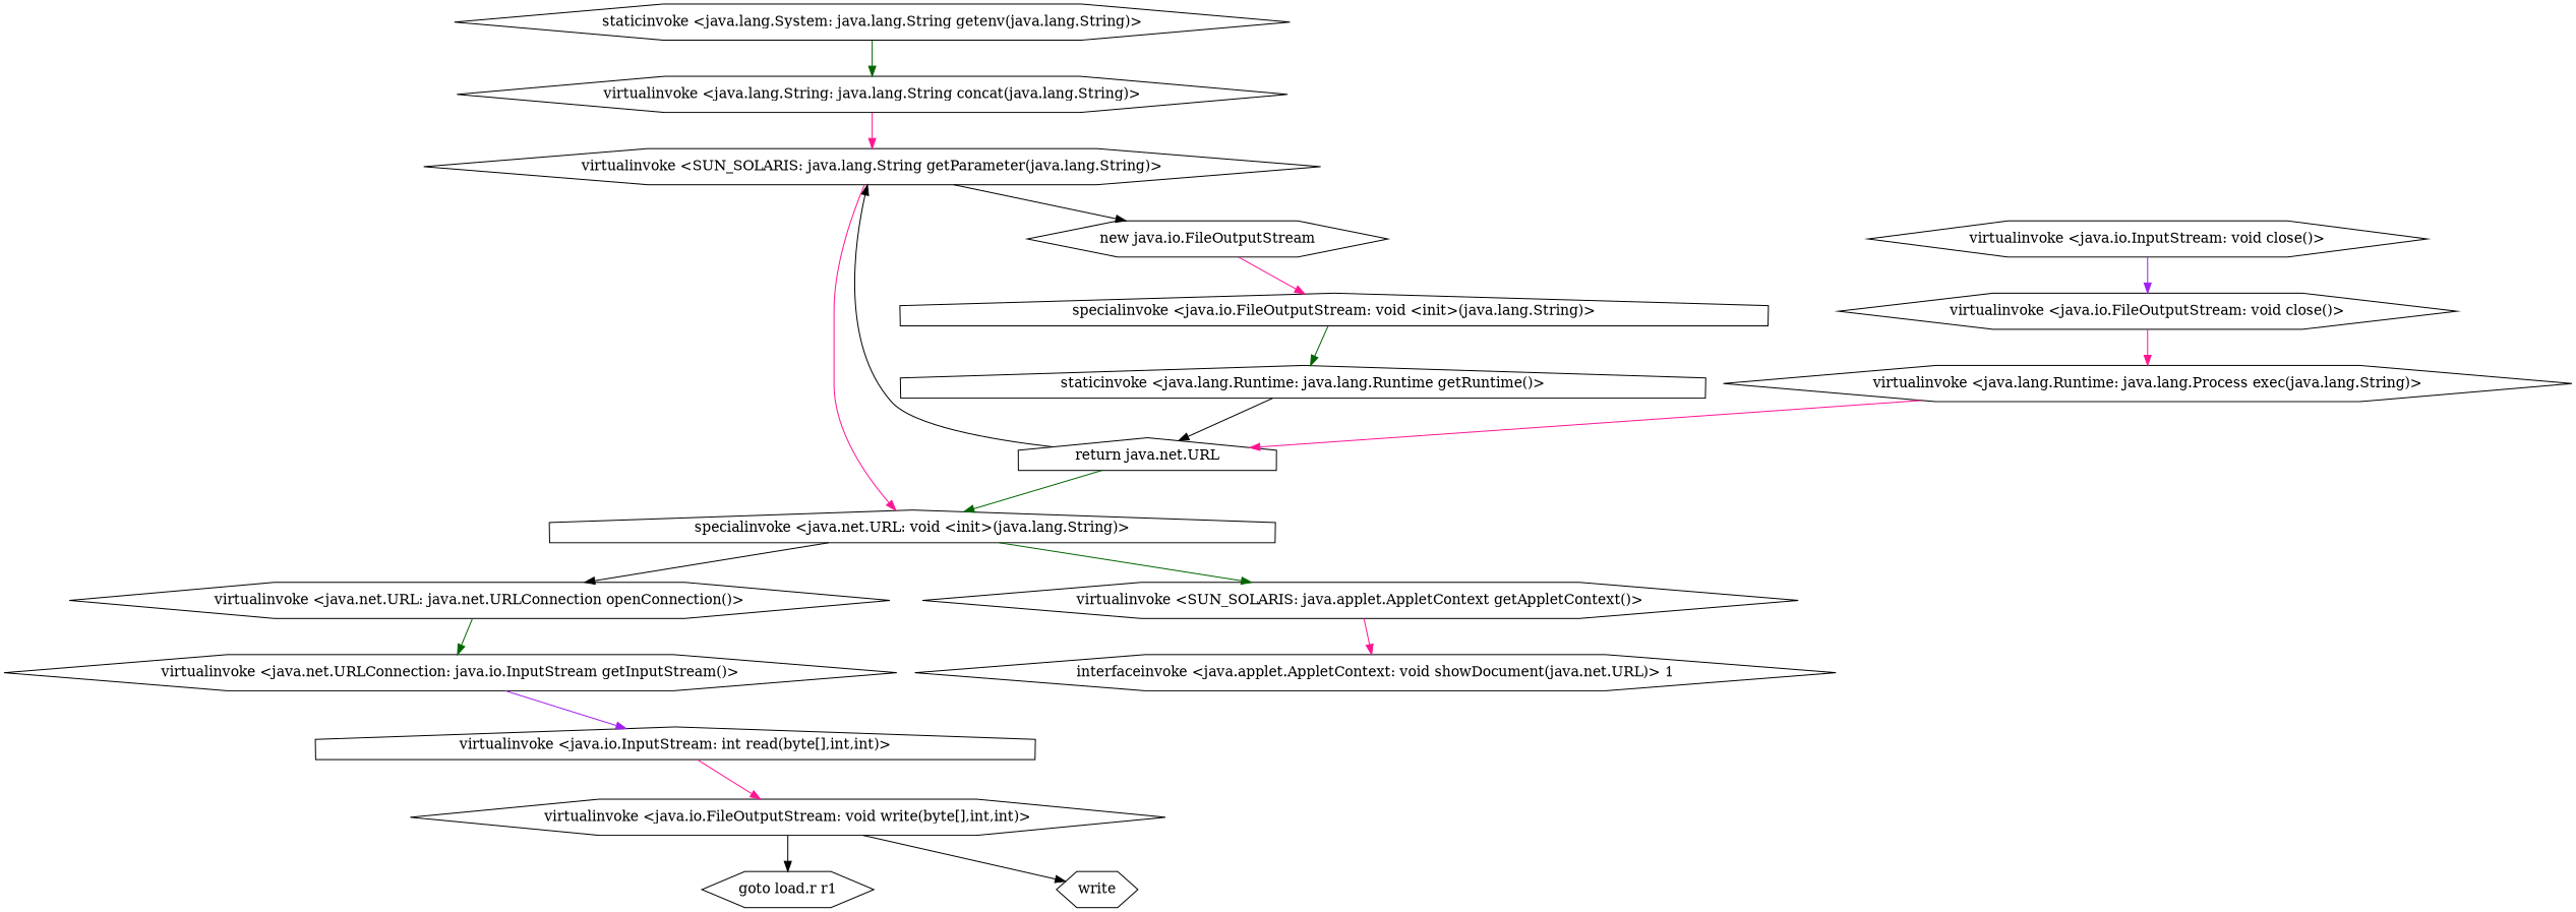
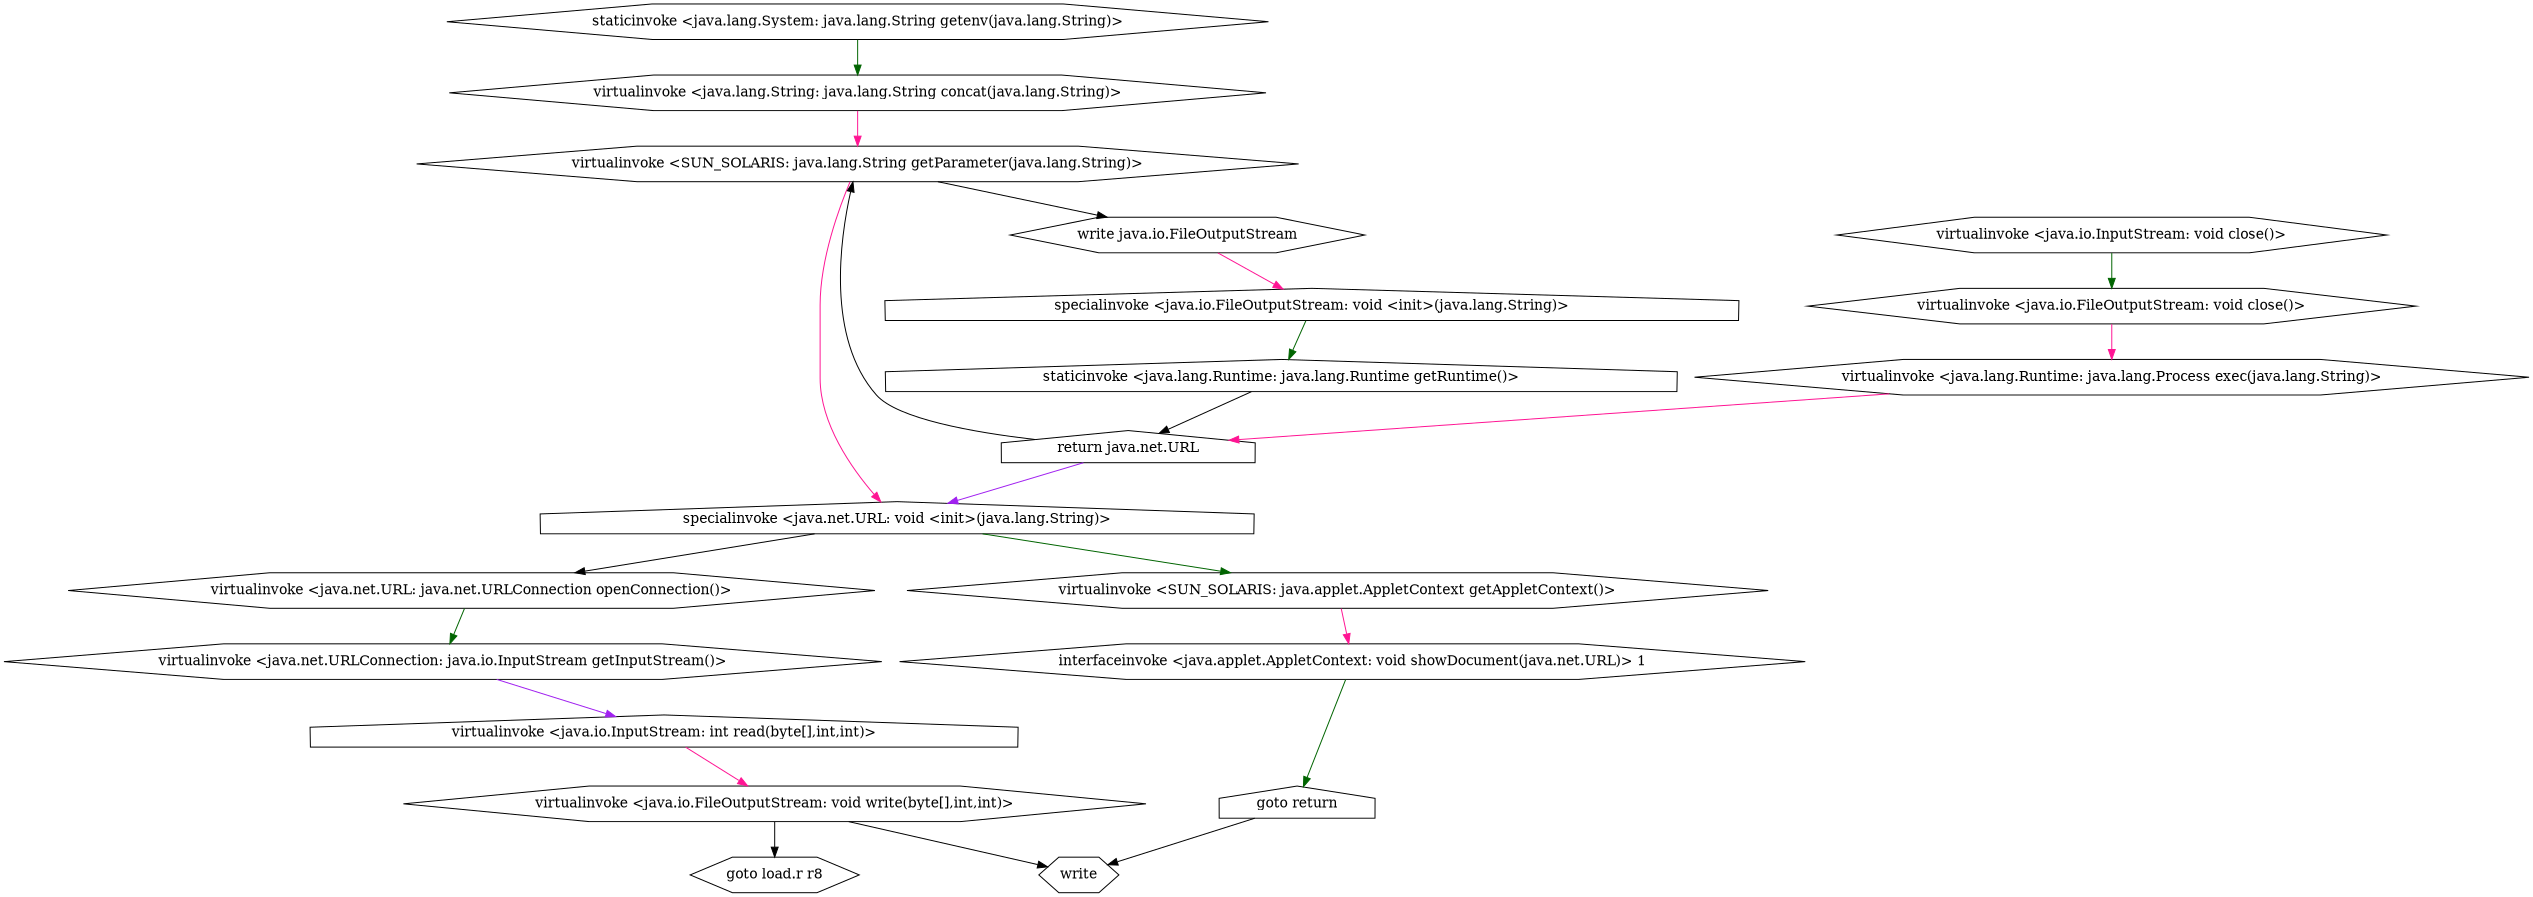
  digraph {
    node [shape=hexagon]
    edge [color=deeppink]
    "staticinvoke <java.lang.System: java.lang.String getenv(java.lang.String)>"
    "virtualinvoke <java.lang.String: java.lang.String concat(java.lang.String)>"
    "virtualinvoke <SUN_SOLARIS: java.lang.String getParameter(java.lang.String)>"
-   "new java.io.FileOutputStream"
+   "new java.io.FileOutputStream" [label="write java.io.FileOutputStream"]
    "specialinvoke <java.net.URL: void <init>(java.lang.String)>" [shape=house]
    "specialinvoke <java.io.FileOutputStream: void <init>(java.lang.String)>" [shape=house]
    "virtualinvoke <java.net.URL: java.net.URLConnection openConnection()>"
    "virtualinvoke <SUN_SOLARIS: java.applet.AppletContext getAppletContext()>"
    "staticinvoke <java.lang.Runtime: java.lang.Runtime getRuntime()>" [shape=house]
    n10 [label="return java.net.URL" shape=house]
    "virtualinvoke <java.net.URLConnection: java.io.InputStream getInputStream()>"
    "interfaceinvoke <java.applet.AppletContext: void showDocument(java.net.URL)> 1"
    "virtualinvoke <java.io.InputStream: int read(byte[],int,int)>" [shape=house]
    "virtualinvoke <java.io.FileOutputStream: void write(byte[],int,int)>"
-   "goto load.r r8" [label="goto load.r r1"]
+   "goto load.r r8"
    n16 [label=write]
    "virtualinvoke <java.io.InputStream: void close()>"
    "virtualinvoke <java.io.FileOutputStream: void close()>"
    "virtualinvoke <java.lang.Runtime: java.lang.Process exec(java.lang.String)>"
+   "goto return" [shape=house]
    "staticinvoke <java.lang.System: java.lang.String getenv(java.lang.String)>" -> "virtualinvoke <java.lang.String: java.lang.String concat(java.lang.String)>" [color=darkgreen]
    "virtualinvoke <java.lang.String: java.lang.String concat(java.lang.String)>" -> "virtualinvoke <SUN_SOLARIS: java.lang.String getParameter(java.lang.String)>"
    "virtualinvoke <SUN_SOLARIS: java.lang.String getParameter(java.lang.String)>" -> "new java.io.FileOutputStream" [color=black]
    "virtualinvoke <SUN_SOLARIS: java.lang.String getParameter(java.lang.String)>" -> "specialinvoke <java.net.URL: void <init>(java.lang.String)>"
    "new java.io.FileOutputStream" -> "specialinvoke <java.io.FileOutputStream: void <init>(java.lang.String)>"
    "specialinvoke <java.net.URL: void <init>(java.lang.String)>" -> "virtualinvoke <java.net.URL: java.net.URLConnection openConnection()>" [color=black]
    "specialinvoke <java.net.URL: void <init>(java.lang.String)>" -> "virtualinvoke <SUN_SOLARIS: java.applet.AppletContext getAppletContext()>" [color=darkgreen]
    "specialinvoke <java.io.FileOutputStream: void <init>(java.lang.String)>" -> "staticinvoke <java.lang.Runtime: java.lang.Runtime getRuntime()>" [color=darkgreen]
    "virtualinvoke <java.net.URL: java.net.URLConnection openConnection()>" -> "virtualinvoke <java.net.URLConnection: java.io.InputStream getInputStream()>" [color=darkgreen]
    "virtualinvoke <SUN_SOLARIS: java.applet.AppletContext getAppletContext()>" -> "interfaceinvoke <java.applet.AppletContext: void showDocument(java.net.URL)> 1"
    "staticinvoke <java.lang.Runtime: java.lang.Runtime getRuntime()>" -> n10 [color=black]
    n10 -> "virtualinvoke <SUN_SOLARIS: java.lang.String getParameter(java.lang.String)>" [color=black]
-   n10 -> "specialinvoke <java.net.URL: void <init>(java.lang.String)>" [color=darkgreen]
+   n10 -> "specialinvoke <java.net.URL: void <init>(java.lang.String)>" [color=purple]
    "virtualinvoke <java.net.URLConnection: java.io.InputStream getInputStream()>" -> "virtualinvoke <java.io.InputStream: int read(byte[],int,int)>" [color=purple]
+   "interfaceinvoke <java.applet.AppletContext: void showDocument(java.net.URL)> 1" -> "goto return" [color=darkgreen]
    "virtualinvoke <java.io.InputStream: int read(byte[],int,int)>" -> "virtualinvoke <java.io.FileOutputStream: void write(byte[],int,int)>"
    "virtualinvoke <java.io.FileOutputStream: void write(byte[],int,int)>" -> "goto load.r r8" [color=black]
    "virtualinvoke <java.io.FileOutputStream: void write(byte[],int,int)>" -> n16 [color=black]
-   "virtualinvoke <java.io.InputStream: void close()>" -> "virtualinvoke <java.io.FileOutputStream: void close()>" [color=purple]
+   "virtualinvoke <java.io.InputStream: void close()>" -> "virtualinvoke <java.io.FileOutputStream: void close()>" [color=darkgreen]
    "virtualinvoke <java.io.FileOutputStream: void close()>" -> "virtualinvoke <java.lang.Runtime: java.lang.Process exec(java.lang.String)>"
    "virtualinvoke <java.lang.Runtime: java.lang.Process exec(java.lang.String)>" -> n10
+   "goto return" -> n16 [color=black]
  }
